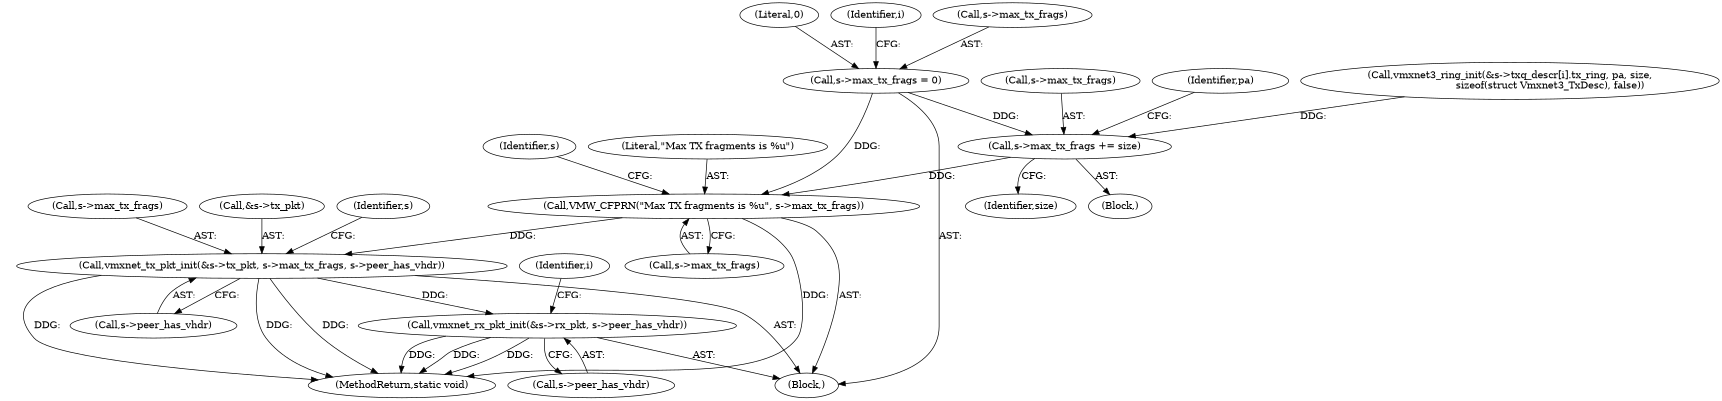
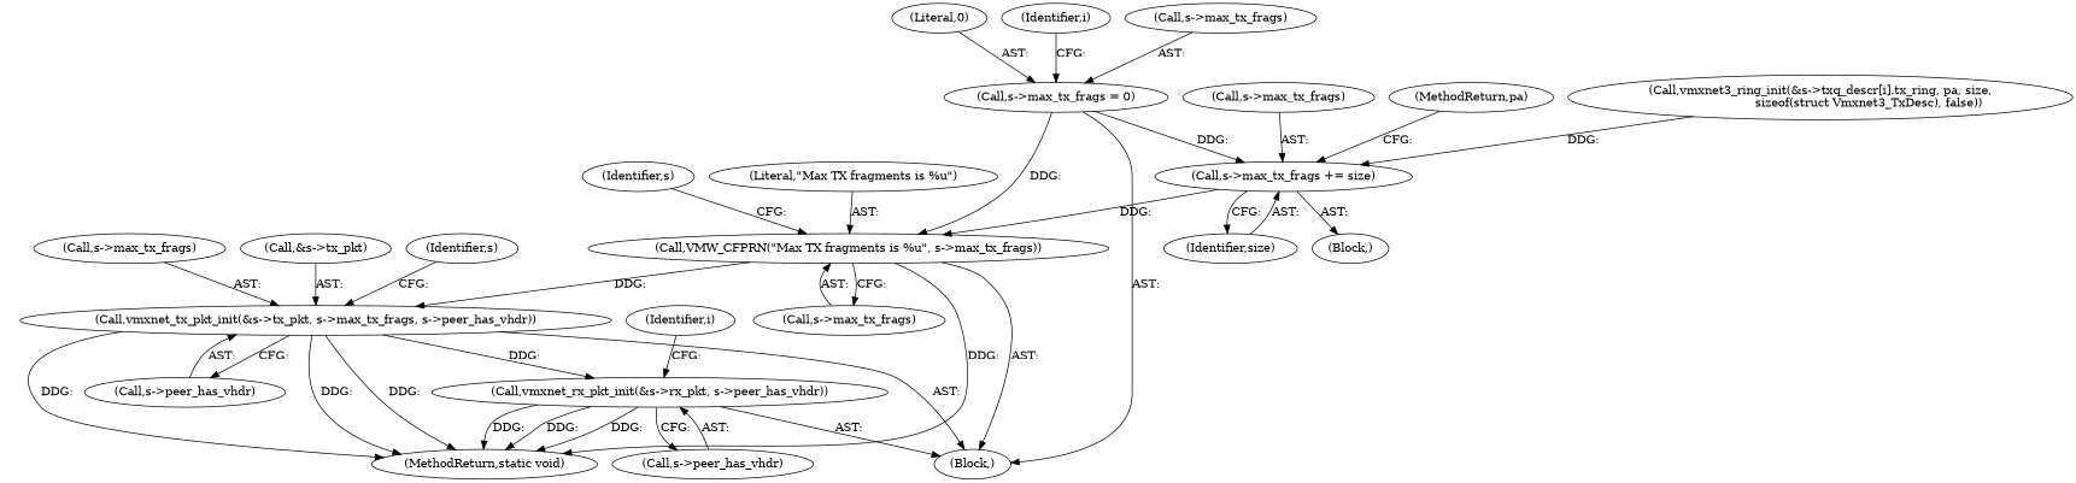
  digraph {
    n1 [label="(Call,s->max_tx_frags = 0)"]
    n2 [label="(Call,s->max_tx_frags += size)"]
    n3 [label="(Call,VMW_CFPRN(\"Max TX fragments is %u\", s->max_tx_frags))"]
    n4 [label="(Block,)"]
    n5 [label="(Identifier,size)"]
    n6 [label="(Block,)"]
    n7 [label="(Call,vmxnet_tx_pkt_init(&s->tx_pkt, s->max_tx_frags, s->peer_has_vhdr))"]
    n8 [label="(MethodReturn,static void)"]
    n9 [label="(Call,s->max_tx_frags)"]
    n10 [label="(Literal,0)"]
    n11 [label="(Call,vmxnet_rx_pkt_init(&s->rx_pkt, s->peer_has_vhdr))"]
    n12 [label="(Call,s->peer_has_vhdr)"]
    n13 [label="(Call,s->peer_has_vhdr)"]
    n14 [label="(Call,&s->tx_pkt)"]
    n15 [label="(Identifier,s)"]
    n16 [label="(Identifier,s)"]
    n17 [label="(Call,s->max_tx_frags)"]
    n18 [label="(Identifier,i)"]
    n19 [label="(Literal,\"Max TX fragments is %u\")"]
-   n20 [label="(Identifier,pa)"]
+   n20 [label="(MethodReturn,pa)"]
    n21 [label="(Call,vmxnet3_ring_init(&s->txq_descr[i].tx_ring, pa, size,\n                          sizeof(struct Vmxnet3_TxDesc), false))"]
    n22 [label="(Call,s->max_tx_frags)"]
    n23 [label="(Call,s->max_tx_frags)"]
    n24 [label="(Identifier,i)"]
    n1 -> n2 [label="DDG: "]
    n1 -> n3 [label="DDG: "]
    n1 -> n4 [label="AST: "]
    n2 -> n3 [label="DDG: "]
    n2 -> n5 [label="CFG: "]
    n2 -> n6 [label="AST: "]
    n3 -> n4 [label="AST: "]
    n3 -> n7 [label="DDG: "]
    n3 -> n8 [label="DDG: "]
    n3 -> n9 [label="CFG: "]
+   n5 -> n2 [label="AST: "]
    n7 -> n4 [label="AST: "]
    n7 -> n8 [label="DDG: "]
    n7 -> n8 [label="DDG: "]
    n7 -> n8 [label="DDG: "]
    n7 -> n11 [label="DDG: "]
    n7 -> n12 [label="CFG: "]
    n9 -> n3 [label="AST: "]
    n10 -> n1 [label="AST: "]
    n11 -> n4 [label="AST: "]
    n11 -> n8 [label="DDG: "]
    n11 -> n8 [label="DDG: "]
    n11 -> n8 [label="DDG: "]
    n11 -> n13 [label="CFG: "]
    n12 -> n7 [label="AST: "]
    n13 -> n11 [label="AST: "]
    n14 -> n7 [label="AST: "]
    n15 -> n3 [label="CFG: "]
    n16 -> n7 [label="CFG: "]
    n17 -> n2 [label="AST: "]
    n18 -> n1 [label="CFG: "]
    n19 -> n3 [label="AST: "]
    n20 -> n2 [label="CFG: "]
    n21 -> n2 [label="DDG: "]
    n22 -> n1 [label="AST: "]
    n23 -> n7 [label="AST: "]
    n24 -> n11 [label="CFG: "]
  }
